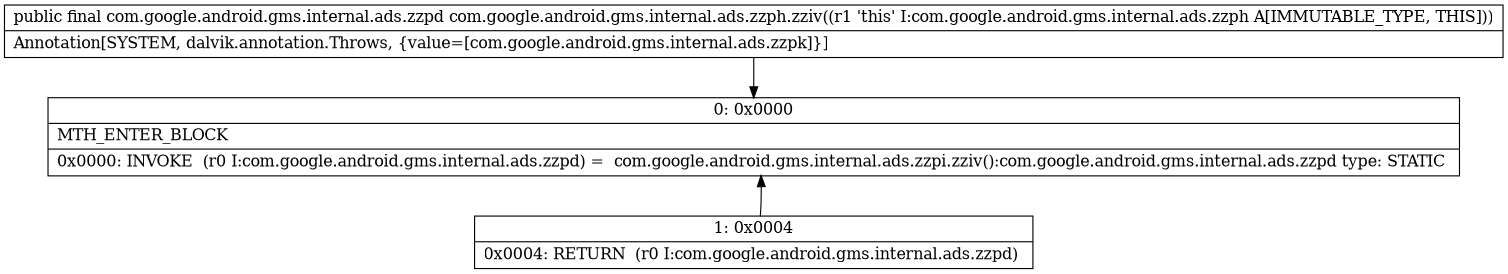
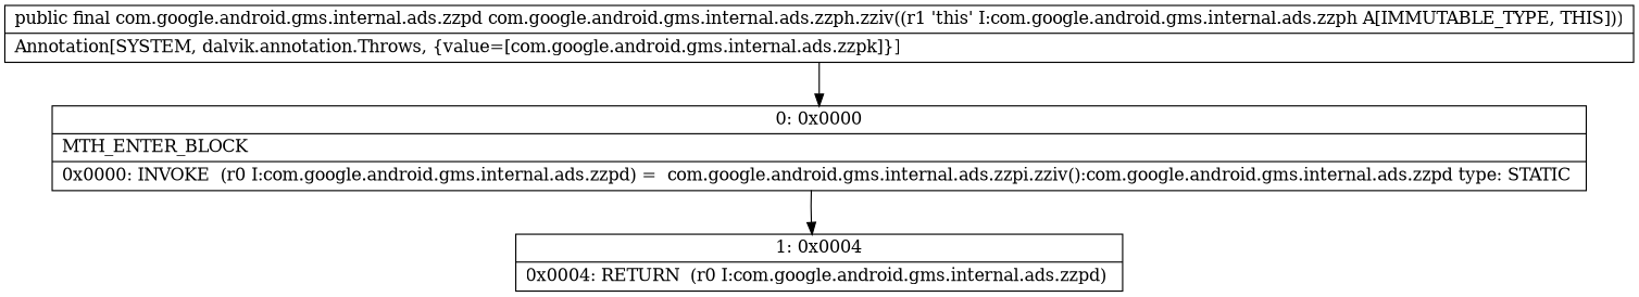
  digraph {
    node [shape=record]
    n1 [label="{0\:\ 0x0000|MTH_ENTER_BLOCK\l|0x0000: INVOKE  (r0 I:com.google.android.gms.internal.ads.zzpd) =  com.google.android.gms.internal.ads.zzpi.zziv():com.google.android.gms.internal.ads.zzpd type: STATIC \l}"]
    n2 [label="{1\:\ 0x0004|0x0004: RETURN  (r0 I:com.google.android.gms.internal.ads.zzpd) \l}"]
    n3 [label="{public final com.google.android.gms.internal.ads.zzpd com.google.android.gms.internal.ads.zzph.zziv((r1 'this' I:com.google.android.gms.internal.ads.zzph A[IMMUTABLE_TYPE, THIS]))  | Annotation[SYSTEM, dalvik.annotation.Throws, \{value=[com.google.android.gms.internal.ads.zzpk]\}]\l}"]
-   n2 -> n1
+   n1 -> n2
    n3 -> n1
  }
